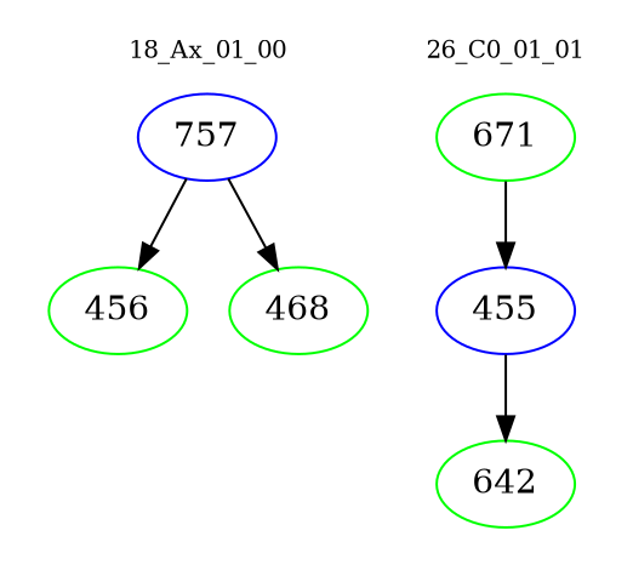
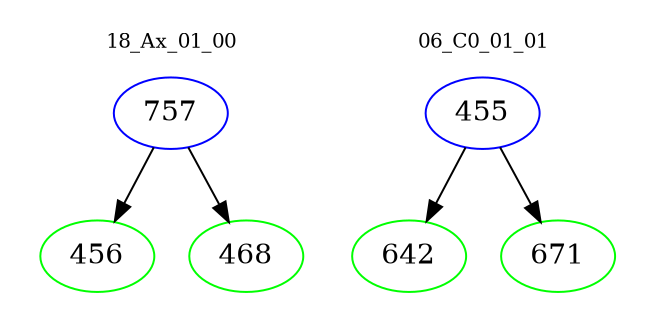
  digraph {
    fontname="DejaVu Serif"
    node [color=green fontname="DejaVu Serif"]
    edge [color=black fontname="DejaVu Serif"]
    n1 [color=blue label=757]
    n2 [label=456]
    n3 [label=468]
    n4 [color=blue label=455]
    n5 [label=642]
    n6 [label=671]
    subgraph cluster_1 {
      color=white
      fontsize=10
      label="18_Ax_01_00"
      n1
      n2
      n3
    }
    subgraph cluster_2 {
      color=white
      fontsize=10
-     label="26_C0_01_01"
+     label="06_C0_01_01"
      n4
      n5
      n6
    }
    n1 -> n2
    n1 -> n3
    n4 -> n5
-   n6 -> n4
+   n4 -> n6
  }
